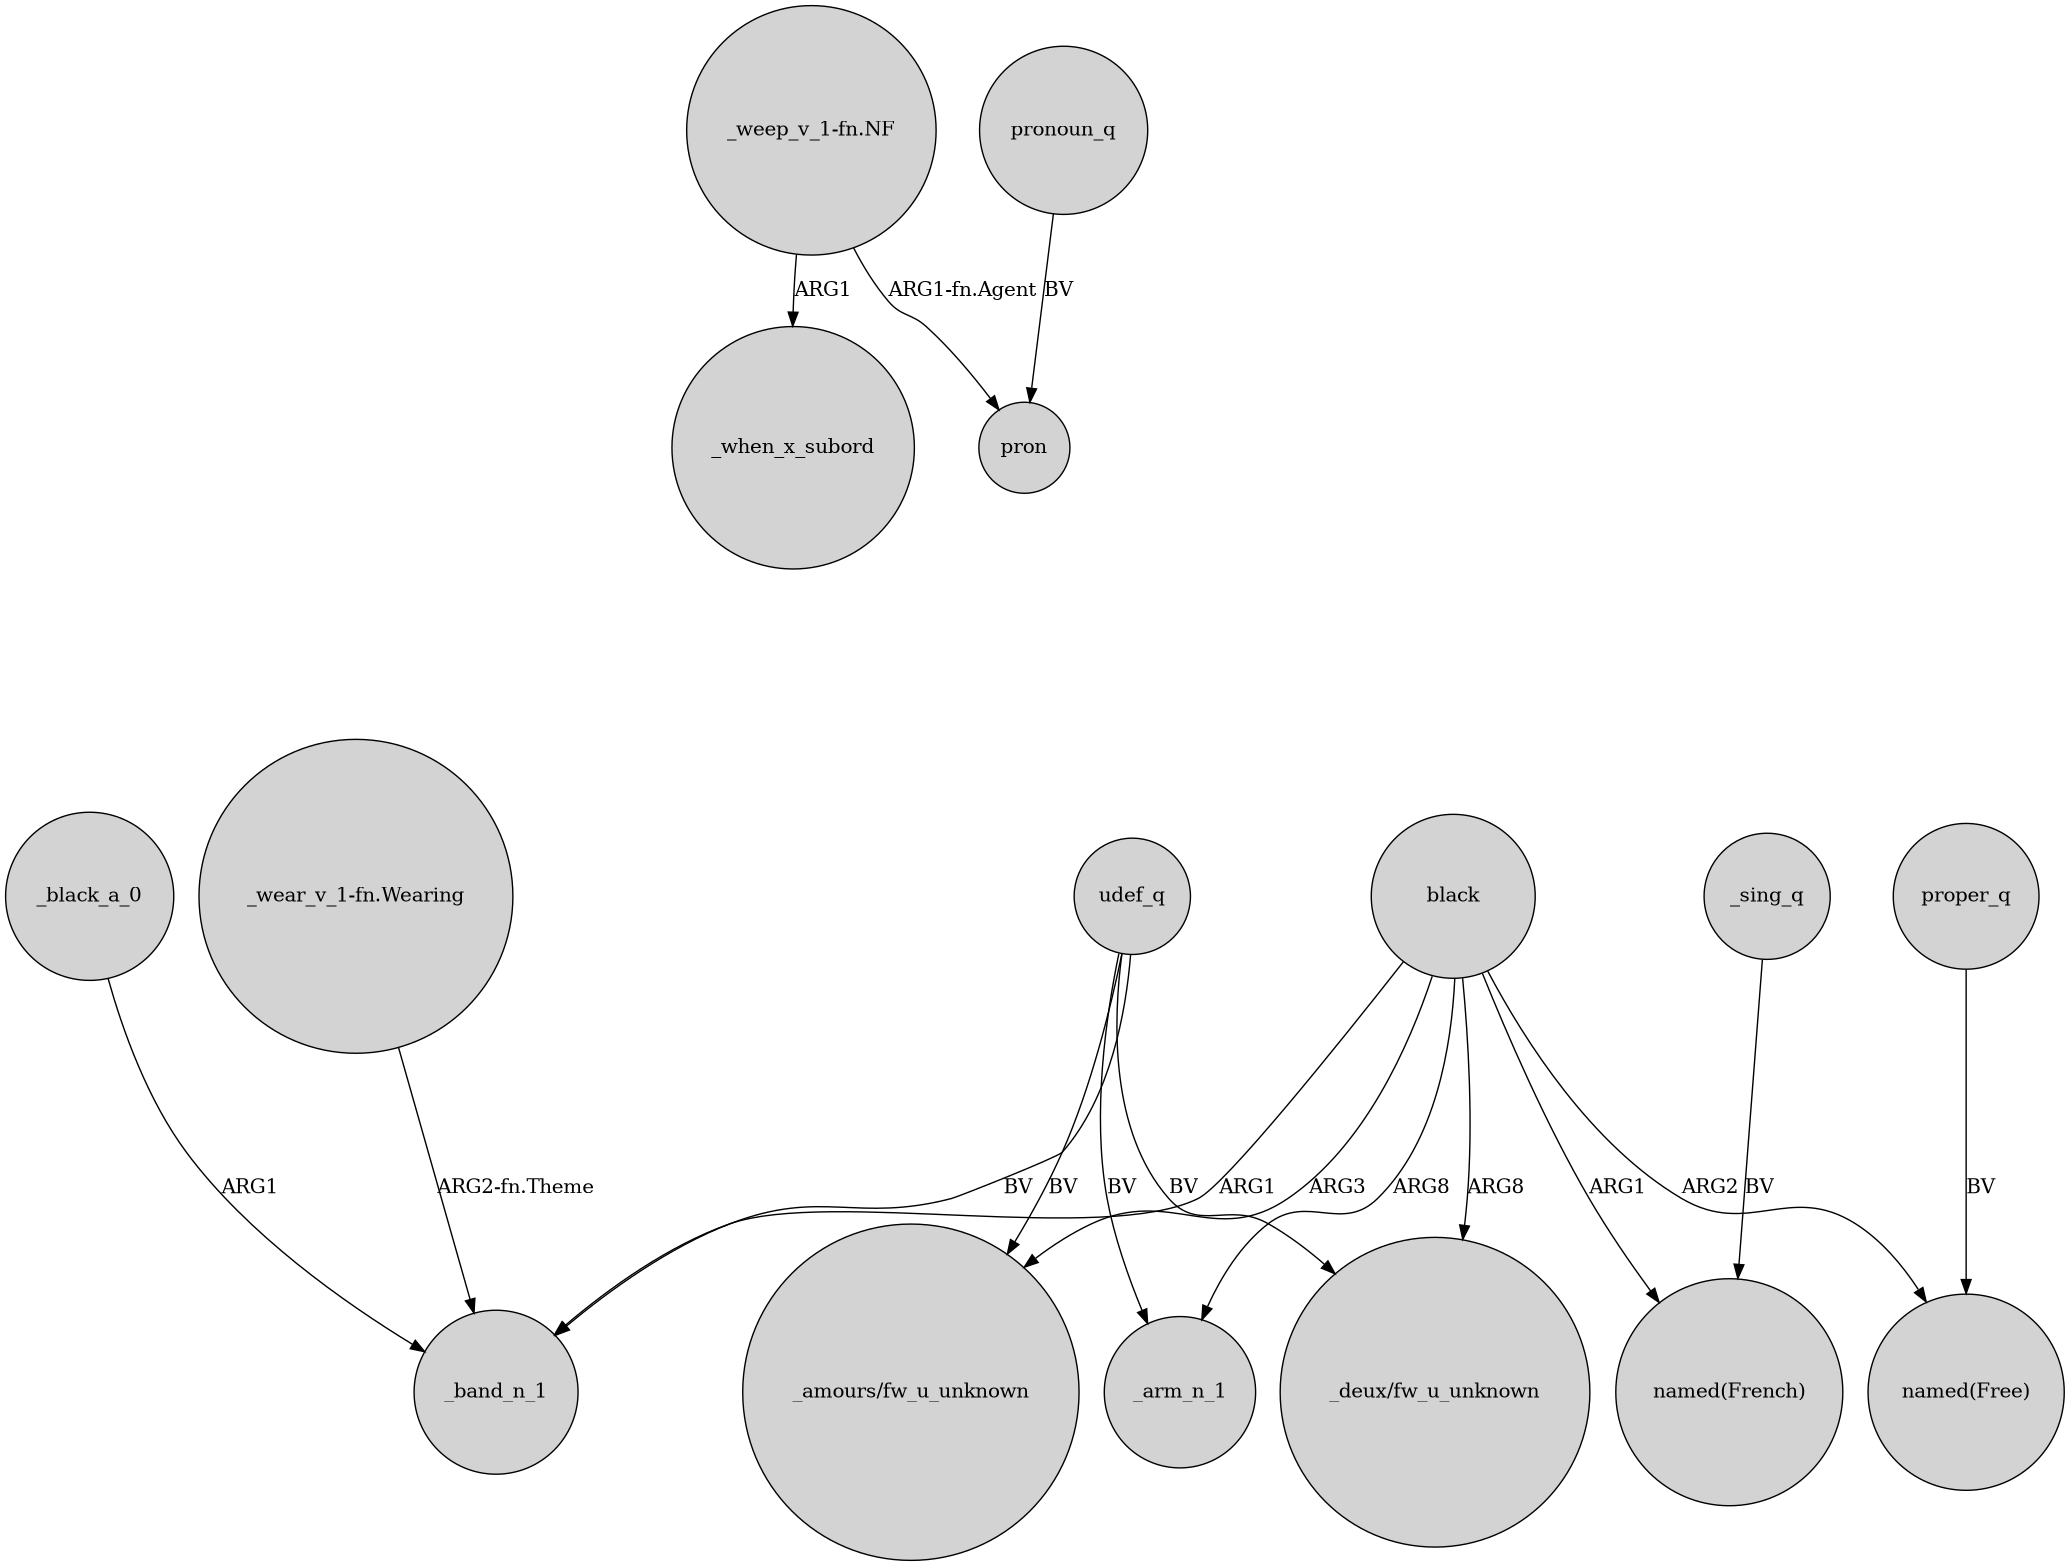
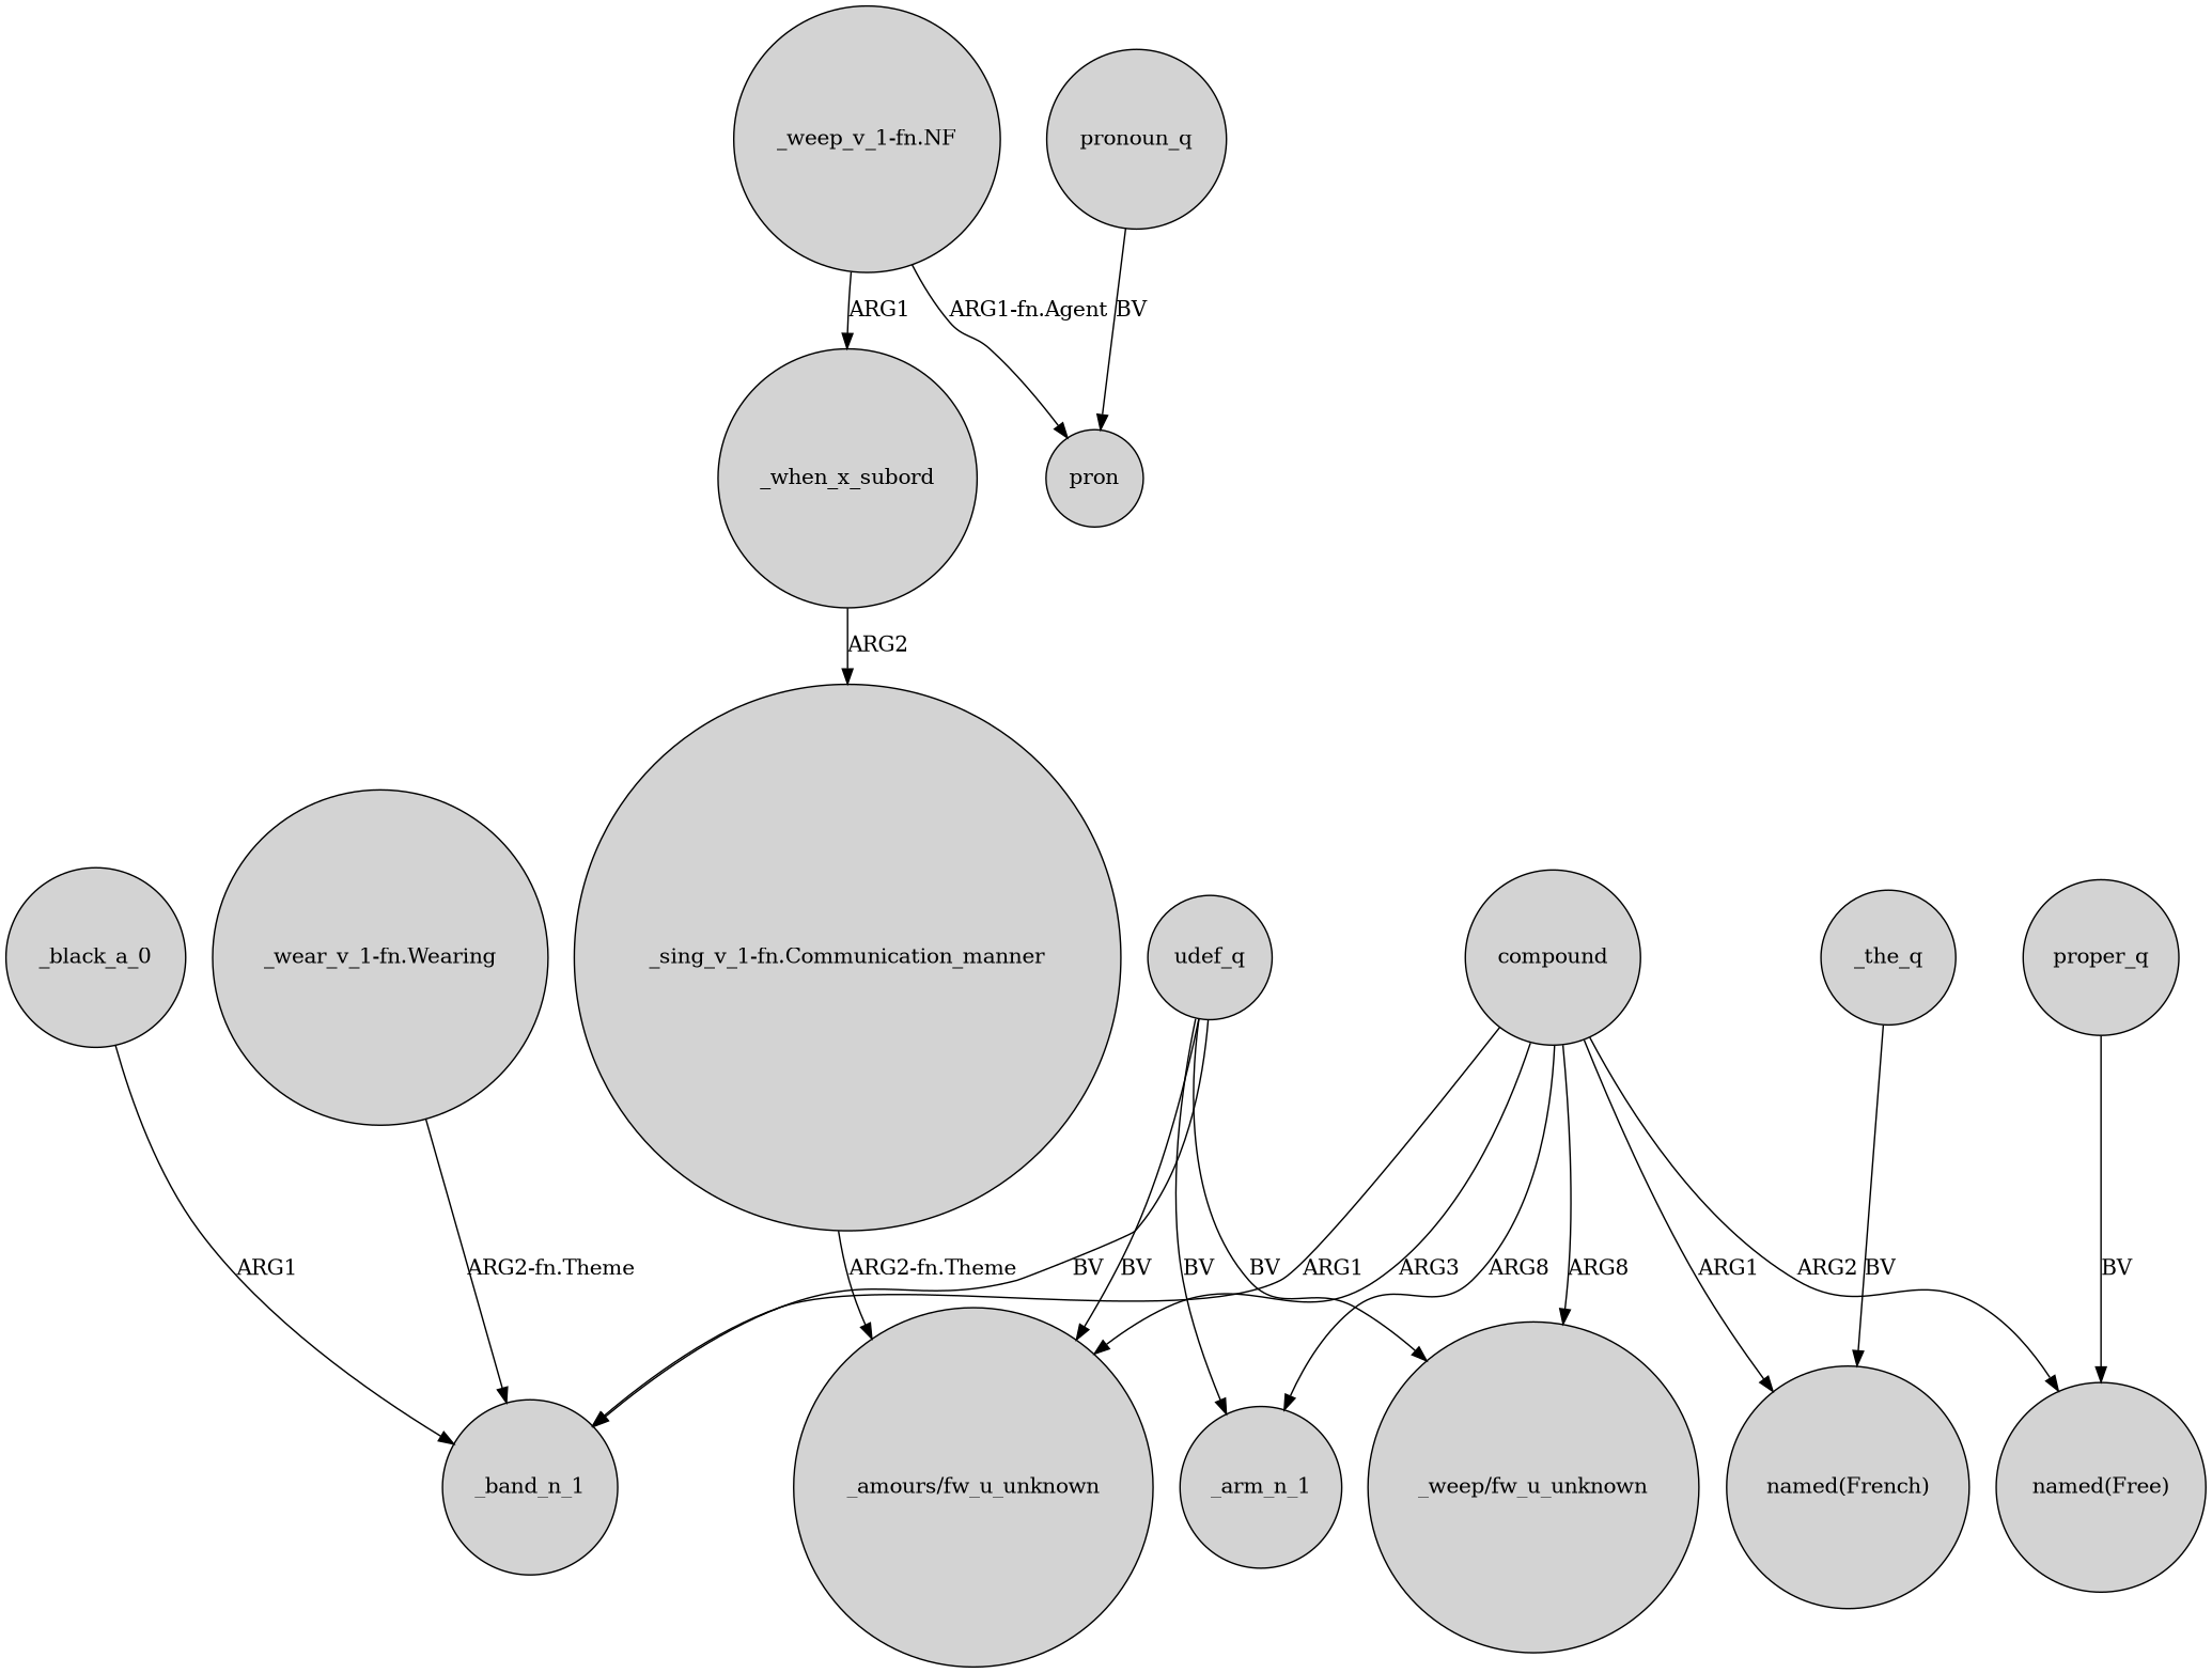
  digraph {
    node [shape=circle style=filled]
    udef_q
    _band_n_1
    _arm_n_1
    "_amours/fw_u_unknown"
-   "_deux/fw_u_unknown"
-   compound [label=black]
+   "_deux/fw_u_unknown" [label="_weep/fw_u_unknown"]
+   compound
    "named(French)"
    "named(Free)"
+   "_sing_v_1-fn.Communication_manner"
    n10 [label=_black_a_0]
-   _the_q [label=_sing_q]
+   _the_q
    "_wear_v_1-fn.Wearing"
    pronoun_q
    pron
    _when_x_subord
    "_weep_v_1-fn.NF"
    proper_q
    udef_q -> _band_n_1 [label=BV]
    udef_q -> _arm_n_1 [label=BV]
    udef_q -> "_amours/fw_u_unknown" [label=BV]
    udef_q -> "_deux/fw_u_unknown" [label=BV]
    compound -> _band_n_1 [label=ARG1]
    compound -> _arm_n_1 [label=ARG8]
    compound -> "_amours/fw_u_unknown" [label=ARG3]
    compound -> "_deux/fw_u_unknown" [label=ARG8]
    compound -> "named(French)" [label=ARG1]
    compound -> "named(Free)" [label=ARG2]
+   "_sing_v_1-fn.Communication_manner" -> "_amours/fw_u_unknown" [label="ARG2-fn.Theme"]
    n10 -> _band_n_1 [label=ARG1]
    _the_q -> "named(French)" [label=BV]
    "_wear_v_1-fn.Wearing" -> _band_n_1 [label="ARG2-fn.Theme"]
    pronoun_q -> pron [label=BV]
+   _when_x_subord -> "_sing_v_1-fn.Communication_manner" [label=ARG2]
    "_weep_v_1-fn.NF" -> pron [label="ARG1-fn.Agent"]
    "_weep_v_1-fn.NF" -> _when_x_subord [label=ARG1]
    proper_q -> "named(Free)" [label=BV]
  }
